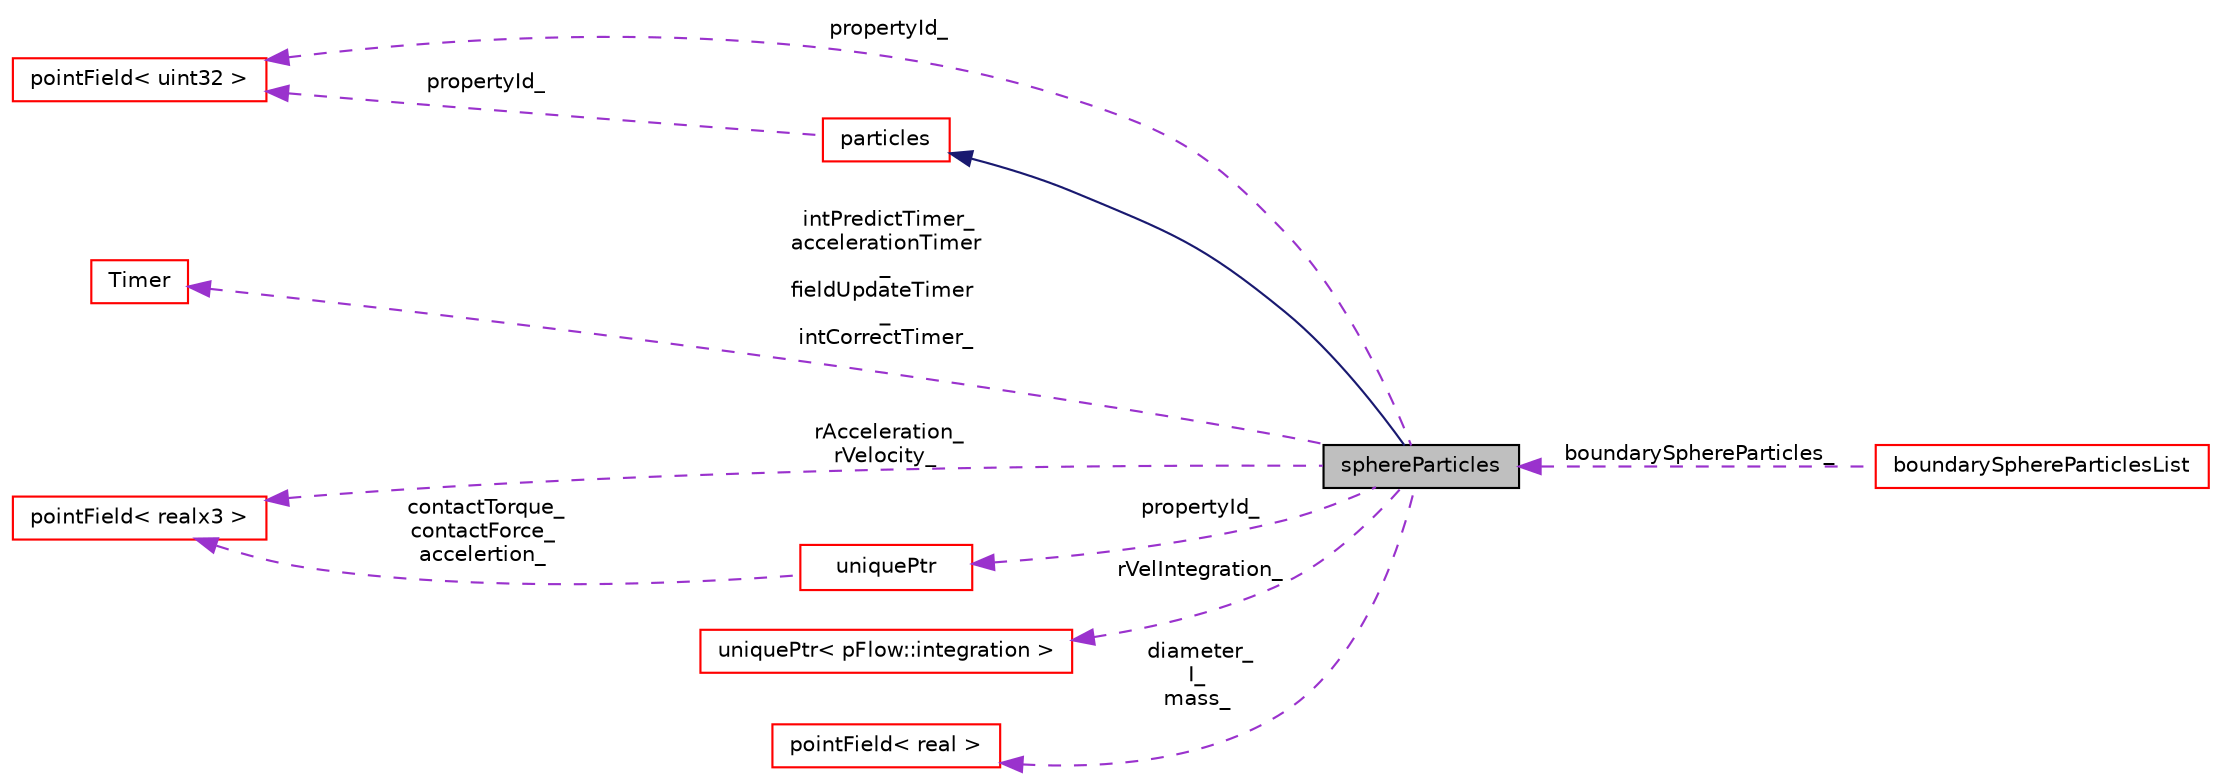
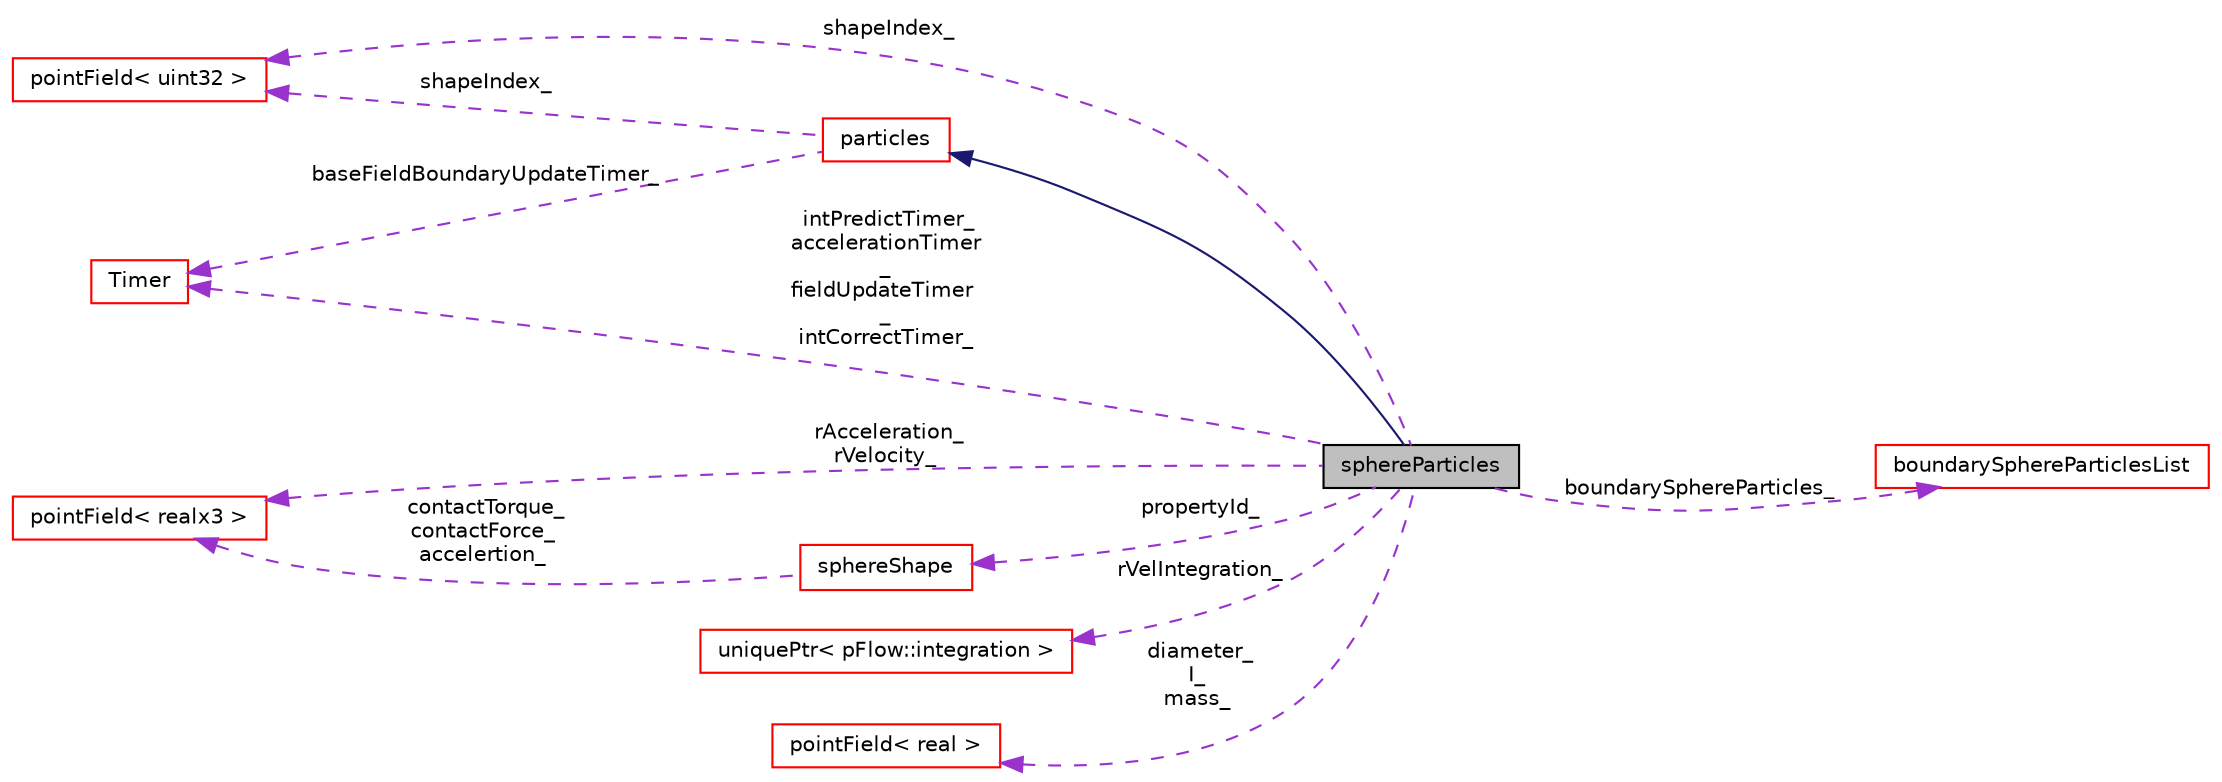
  digraph {
    rankdir=LR
    node [color=red fillcolor=white fontname=Helvetica fontsize=10 shape=record style=filled]
    edge [color=darkorchid3 dir=back fontname=Helvetica fontsize=10 labelfontname=Helvetica labelfontsize=10 style=dashed]
    n1 [color=black fillcolor=grey75 fontcolor=black height=0.2 label=sphereParticles width=0.4]
    n2 [height=0.2 label=particles width=0.4]
    n3 [height=0.2 label="pointField\< uint32 \>" width=0.4]
    n4 [height=0.2 label="pointField\< realx3 \>" width=0.4]
-   n5 [height=0.2 label=uniquePtr width=0.4]
+   n5 [height=0.2 label=sphereShape width=0.4]
    n6 [height=0.2 label=Timer width=0.4]
    n7 [height=0.2 label=boundarySphereParticlesList width=0.4]
    n8 [height=0.2 label="uniquePtr\< pFlow::integration \>" width=0.4]
    n9 [height=0.2 label="pointField\< real \>" width=0.4]
    n2 -> n1 [color=midnightblue style=solid]
-   n3 -> n1 [label=" propertyId_"]
-   n3 -> n2 [label=" propertyId_"]
+   n3 -> n1 [label=" shapeIndex_"]
+   n3 -> n2 [label=" shapeIndex_"]
    n4 -> n1 [label=" rAcceleration_\nrVelocity_"]
    n4 -> n5 [label=" contactTorque_\ncontactForce_\naccelertion_"]
    n5 -> n1 [label=" propertyId_"]
    n6 -> n1 [label=" intPredictTimer_\naccelerationTimer\l_\nfieldUpdateTimer\l_\nintCorrectTimer_"]
-   n1 -> n7 [label=" boundarySphereParticles_"]
+   n6 -> n2 [label=" baseFieldBoundaryUpdateTimer_"]
+   n7 -> n1 [label=" boundarySphereParticles_"]
    n8 -> n1 [label=" rVelIntegration_"]
    n9 -> n1 [label=" diameter_\nI_\nmass_"]
  }
